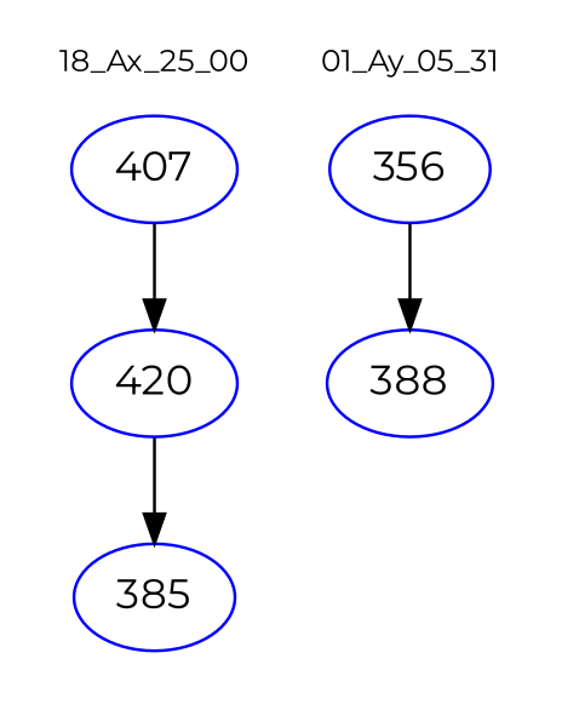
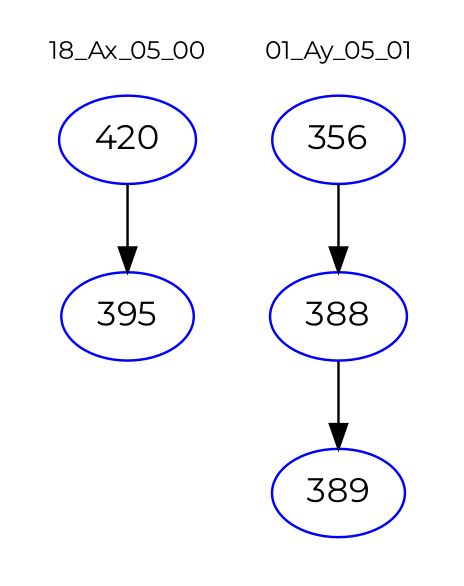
  digraph {
    fontname=Montserrat
    node [color=blue fontname=Montserrat]
    edge [color=black fontname=Montserrat]
-   n1 [label=407]
-   n2 [label=385]
+   n2 [label=395]
    n3 [label=420]
    n4 [label=388]
    n5 [label=356]
+   n6 [label=389]
    subgraph cluster_1 {
      color=white
      fontsize=10
-     label="18_Ax_25_00"
-     n1
+     label="18_Ax_05_00"
      n2
      n3
    }
    subgraph cluster_2 {
      color=white
      fontsize=10
-     label="01_Ay_05_31"
+     label="01_Ay_05_01"
      n4
      n5
+     n6
    }
-   n1 -> n3
    n3 -> n2
+   n4 -> n6
    n5 -> n4
  }
